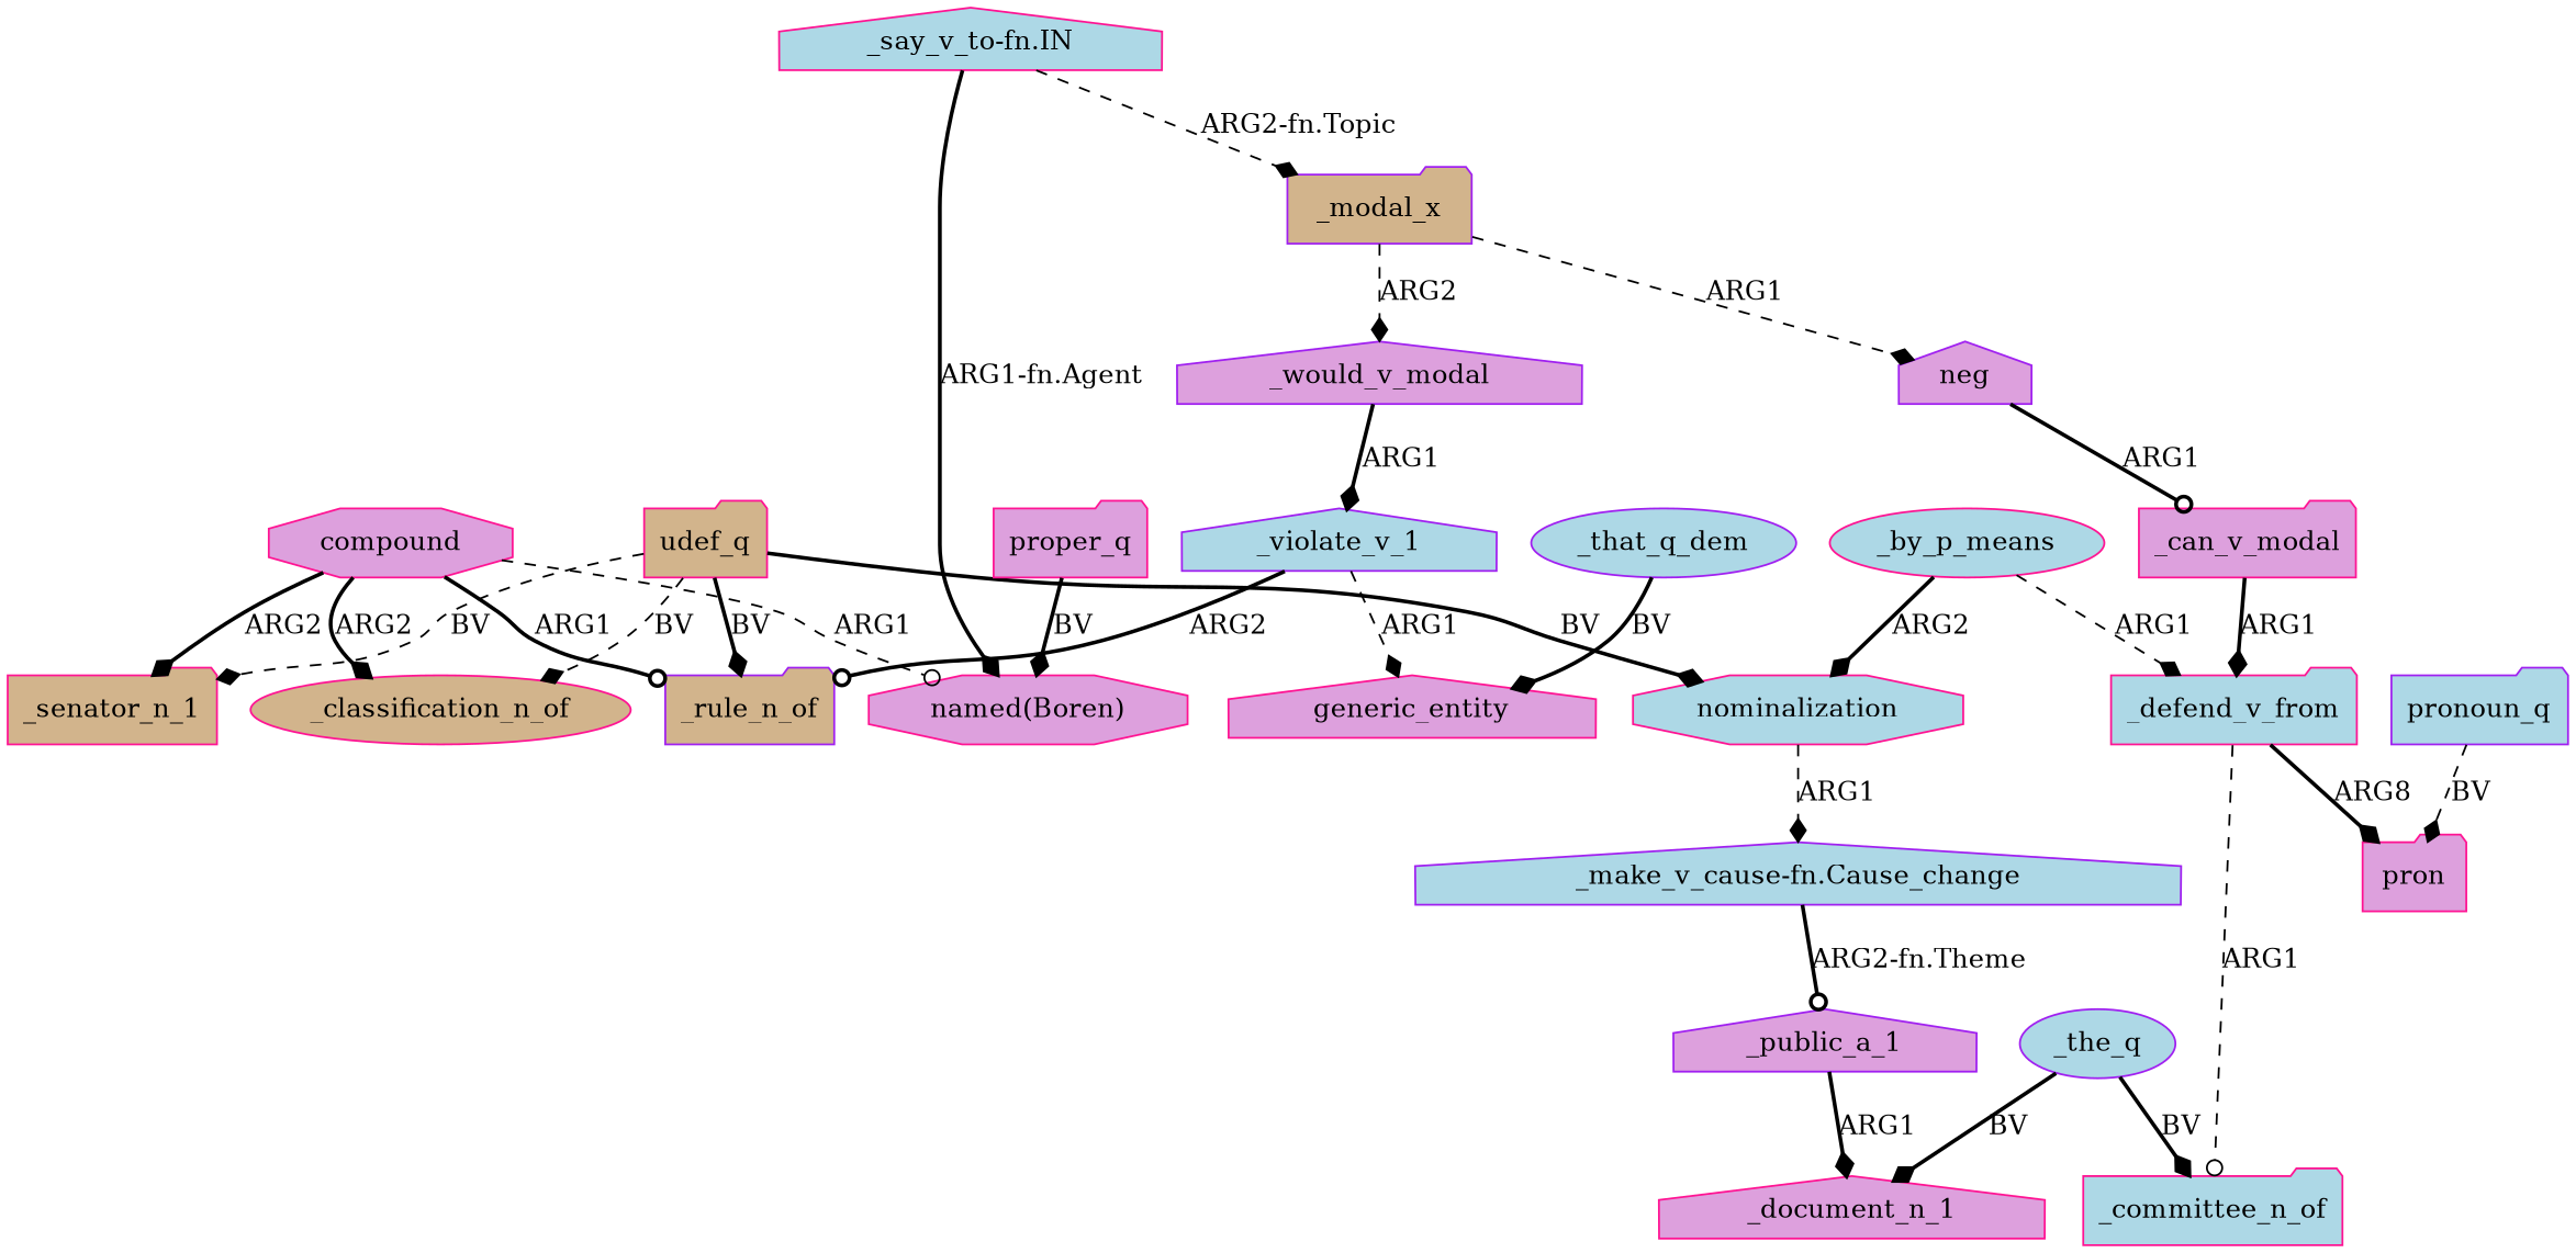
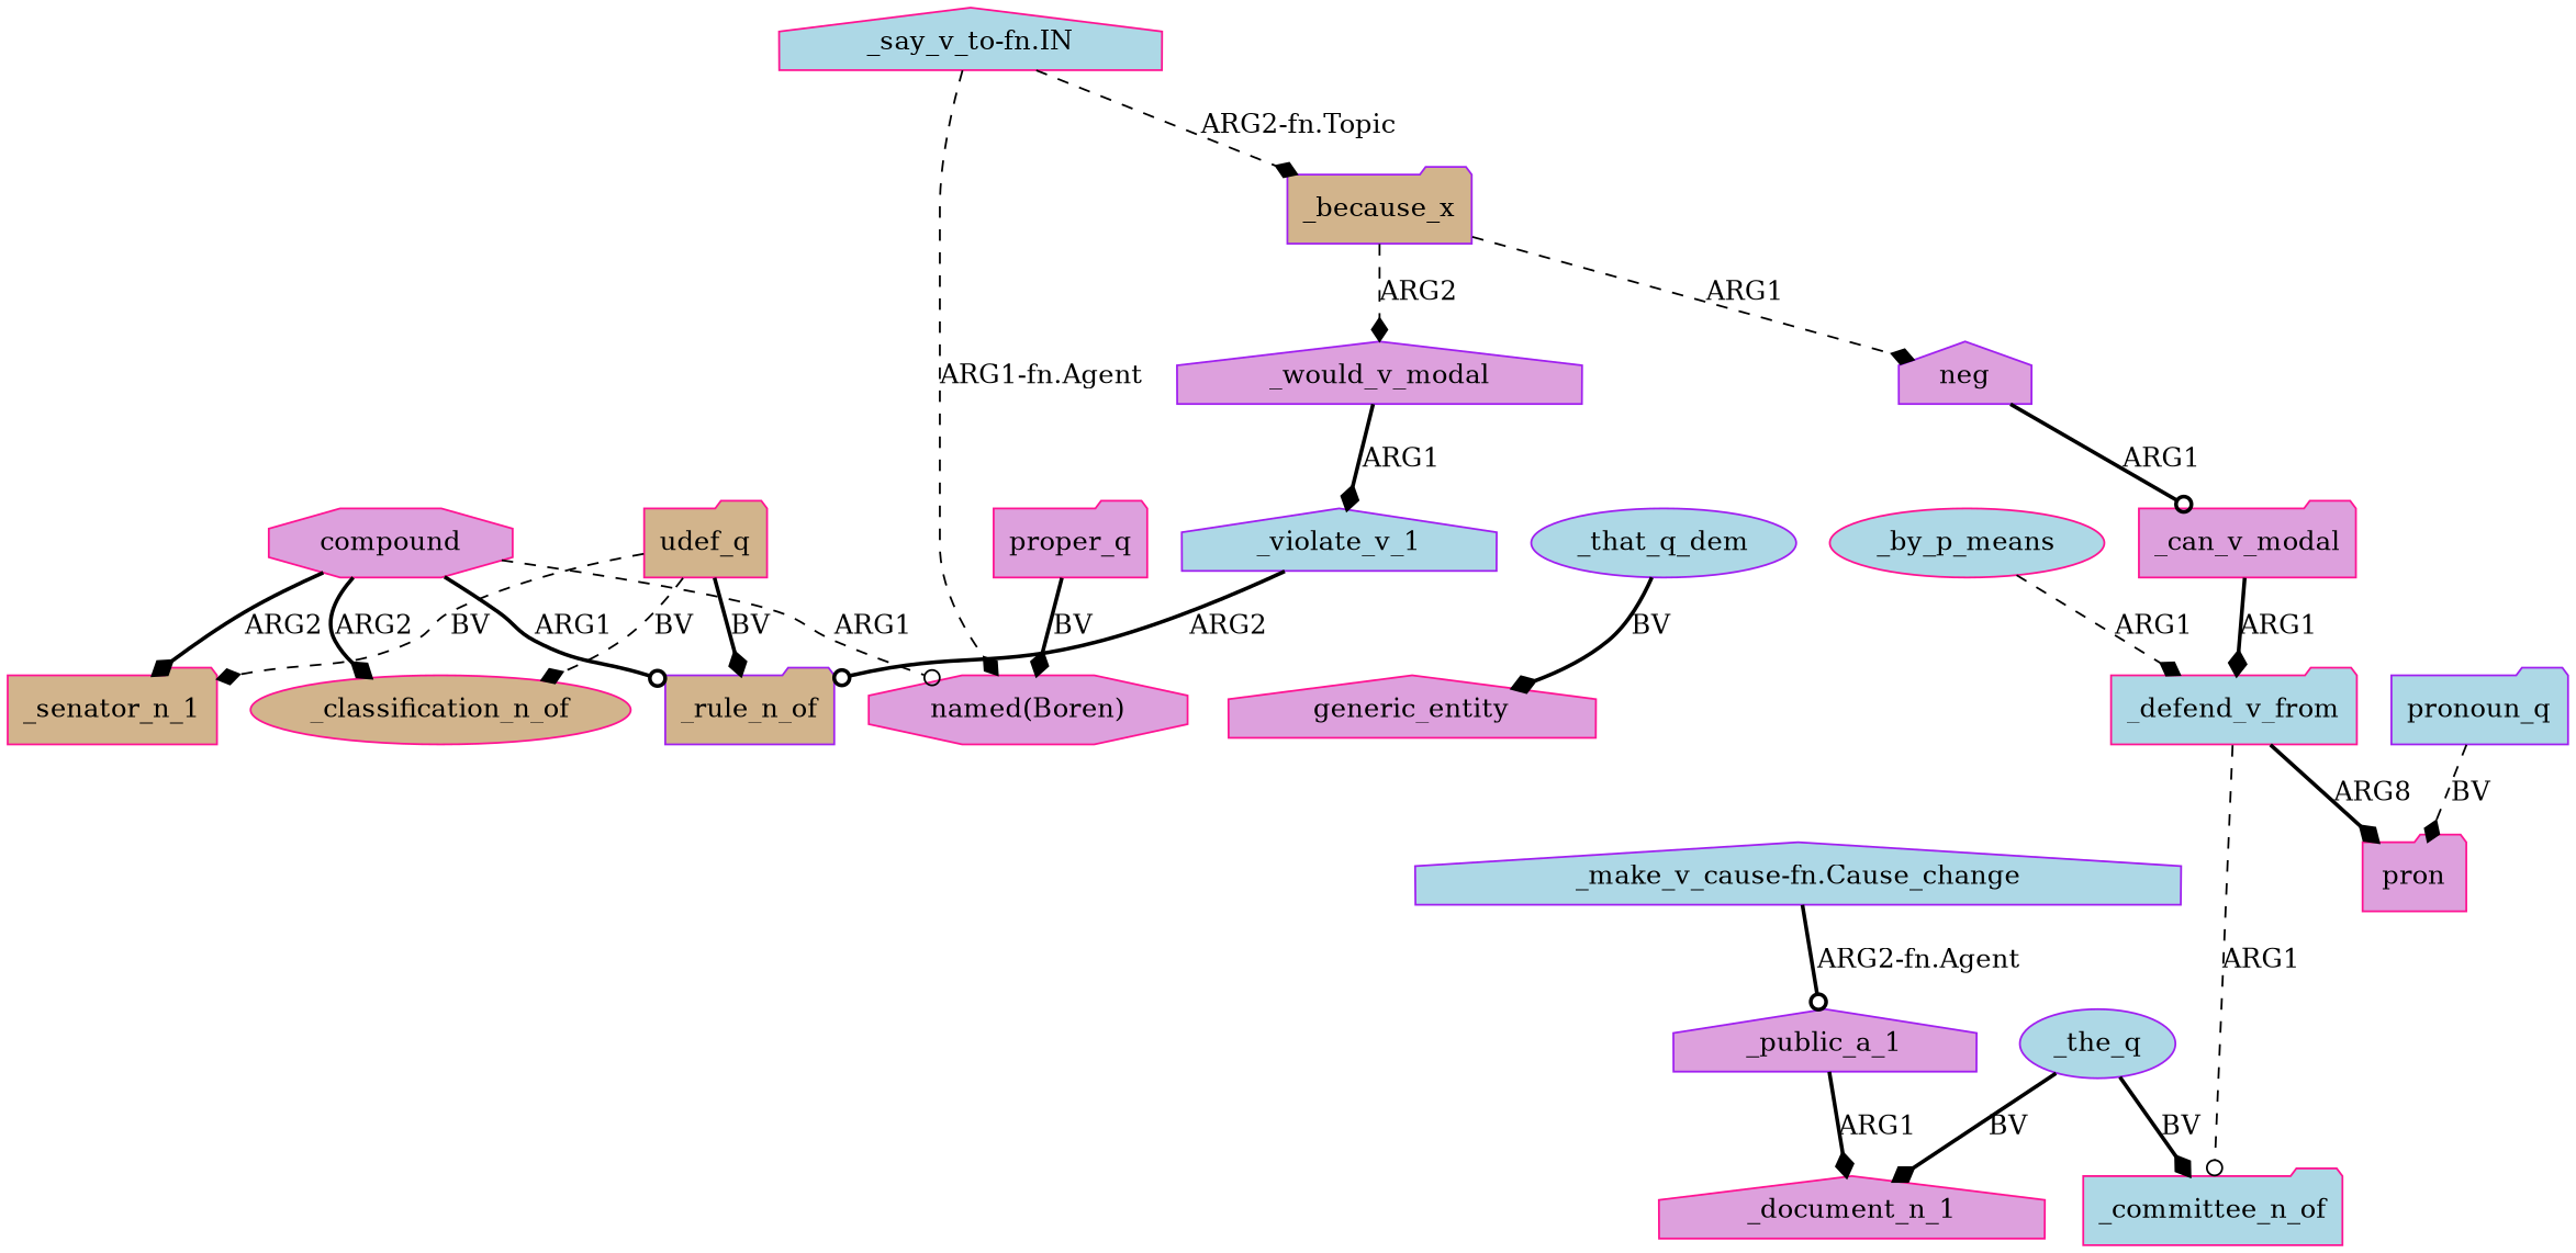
  digraph {
    node [color=deeppink fillcolor=lightblue shape=folder style=filled]
    edge [arrowhead=diamond style=bold]
    udef_q [fillcolor=tan]
    _rule_n_of [color=purple fillcolor=tan]
    _senator_n_1 [fillcolor=tan]
-   nominalization [shape=octagon]
    _classification_n_of [fillcolor=tan shape=ellipse]
    "_make_v_cause-fn.Cause_change" [color=purple shape=house]
    _the_q [color=purple shape=ellipse]
    _document_n_1 [fillcolor=plum shape=house]
    _committee_n_of
    _by_p_means [shape=ellipse]
    _defend_v_from
    pron [fillcolor=plum]
    _public_a_1 [color=purple fillcolor=plum shape=house]
    _that_q_dem [color=purple shape=ellipse]
    generic_entity [fillcolor=plum shape=house]
    compound [fillcolor=plum shape=octagon]
    "named(Boren)" [fillcolor=plum shape=octagon]
    "_say_v_to-fn.IN" [shape=house]
-   _because_x [color=purple fillcolor=tan label=_modal_x]
+   _because_x [color=purple fillcolor=tan]
    _would_v_modal [color=purple fillcolor=plum shape=house]
    neg [color=purple fillcolor=plum shape=house]
    _violate_v_1 [color=purple shape=house]
    _can_v_modal [fillcolor=plum]
    pronoun_q [color=purple]
    proper_q [fillcolor=plum]
    udef_q -> _rule_n_of [label=BV]
    udef_q -> _senator_n_1 [label=BV style=dashed]
-   udef_q -> nominalization [label=BV]
    udef_q -> _classification_n_of [label=BV style=dashed]
-   nominalization -> "_make_v_cause-fn.Cause_change" [label=ARG1 style=dashed]
-   "_make_v_cause-fn.Cause_change" -> _public_a_1 [arrowhead=odot label="ARG2-fn.Theme"]
+   "_make_v_cause-fn.Cause_change" -> _public_a_1 [arrowhead=odot label="ARG2-fn.Agent"]
    _the_q -> _document_n_1 [label=BV]
    _the_q -> _committee_n_of [label=BV]
-   _by_p_means -> nominalization [label=ARG2]
    _by_p_means -> _defend_v_from [label=ARG1 style=dashed]
    _defend_v_from -> _committee_n_of [arrowhead=odot label=ARG1 style=dashed]
    _defend_v_from -> pron [label=ARG8]
    _public_a_1 -> _document_n_1 [label=ARG1]
    _that_q_dem -> generic_entity [label=BV]
    compound -> _rule_n_of [arrowhead=odot label=ARG1]
    compound -> _senator_n_1 [label=ARG2]
    compound -> _classification_n_of [label=ARG2]
    compound -> "named(Boren)" [arrowhead=odot label=ARG1 style=dashed]
-   "_say_v_to-fn.IN" -> "named(Boren)" [label="ARG1-fn.Agent"]
+   "_say_v_to-fn.IN" -> "named(Boren)" [label="ARG1-fn.Agent" style=dashed]
    "_say_v_to-fn.IN" -> _because_x [label="ARG2-fn.Topic" style=dashed]
    _because_x -> _would_v_modal [label=ARG2 style=dashed]
    _because_x -> neg [label=ARG1 style=dashed]
    _would_v_modal -> _violate_v_1 [label=ARG1]
    neg -> _can_v_modal [arrowhead=odot label=ARG1]
    _violate_v_1 -> _rule_n_of [arrowhead=odot label=ARG2]
-   _violate_v_1 -> generic_entity [label=ARG1 style=dashed]
    _can_v_modal -> _defend_v_from [label=ARG1]
    pronoun_q -> pron [label=BV style=dashed]
    proper_q -> "named(Boren)" [label=BV]
  }
